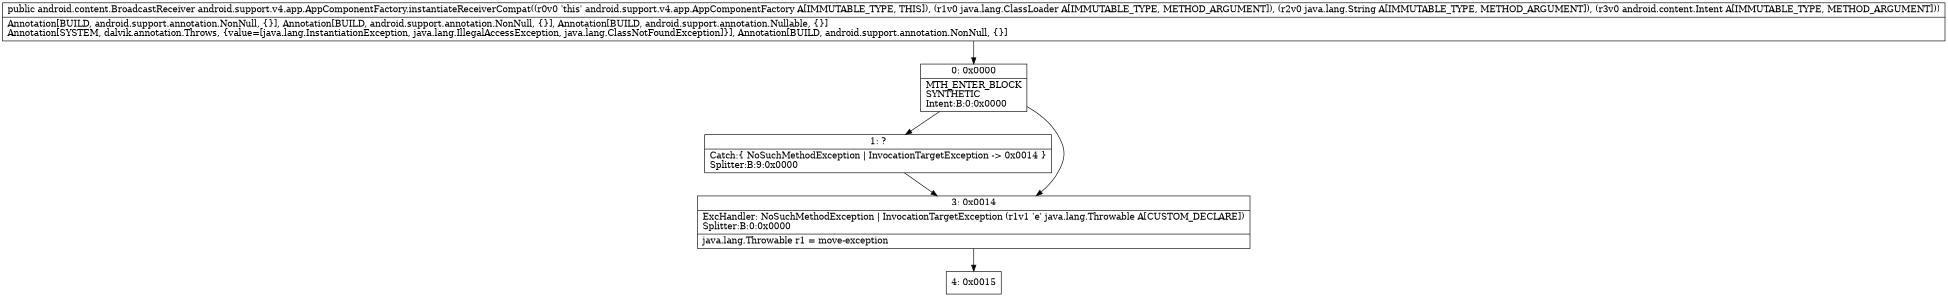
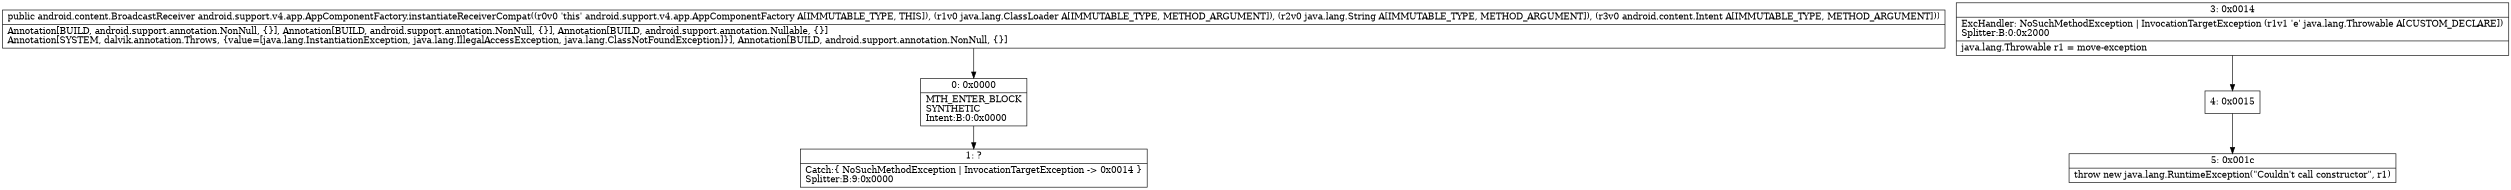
  digraph {
    node [shape=record]
    n1 [label="{0\:\ 0x0000|MTH_ENTER_BLOCK\lSYNTHETIC\lIntent:B:0:0x0000\l}"]
    n2 [label="{1\:\ ?|Catch:\{ NoSuchMethodException \| InvocationTargetException \-\> 0x0014 \}\lSplitter:B:9:0x0000\l}"]
-   n3 [label="{3\:\ 0x0014|ExcHandler: NoSuchMethodException \| InvocationTargetException (r1v1 'e' java.lang.Throwable A[CUSTOM_DECLARE])\lSplitter:B:0:0x0000\l|java.lang.Throwable r1 = move\-exception\l}"]
+   n3 [label="{3\:\ 0x0014|ExcHandler: NoSuchMethodException \| InvocationTargetException (r1v1 'e' java.lang.Throwable A[CUSTOM_DECLARE])\lSplitter:B:0:0x2000\l|java.lang.Throwable r1 = move\-exception\l}"]
    n4 [label="{4\:\ 0x0015}"]
+   n5 [label="{5\:\ 0x001c|throw new java.lang.RuntimeException(\"Couldn't call constructor\", r1)\l}"]
    n6 [label="{public android.content.BroadcastReceiver android.support.v4.app.AppComponentFactory.instantiateReceiverCompat((r0v0 'this' android.support.v4.app.AppComponentFactory A[IMMUTABLE_TYPE, THIS]), (r1v0 java.lang.ClassLoader A[IMMUTABLE_TYPE, METHOD_ARGUMENT]), (r2v0 java.lang.String A[IMMUTABLE_TYPE, METHOD_ARGUMENT]), (r3v0 android.content.Intent A[IMMUTABLE_TYPE, METHOD_ARGUMENT]))  | Annotation[BUILD, android.support.annotation.NonNull, \{\}], Annotation[BUILD, android.support.annotation.NonNull, \{\}], Annotation[BUILD, android.support.annotation.Nullable, \{\}]\lAnnotation[SYSTEM, dalvik.annotation.Throws, \{value=[java.lang.InstantiationException, java.lang.IllegalAccessException, java.lang.ClassNotFoundException]\}], Annotation[BUILD, android.support.annotation.NonNull, \{\}]\l}"]
    n1 -> n2
-   n1 -> n3
-   n2 -> n3
    n3 -> n4
+   n4 -> n5
    n6 -> n1
  }
